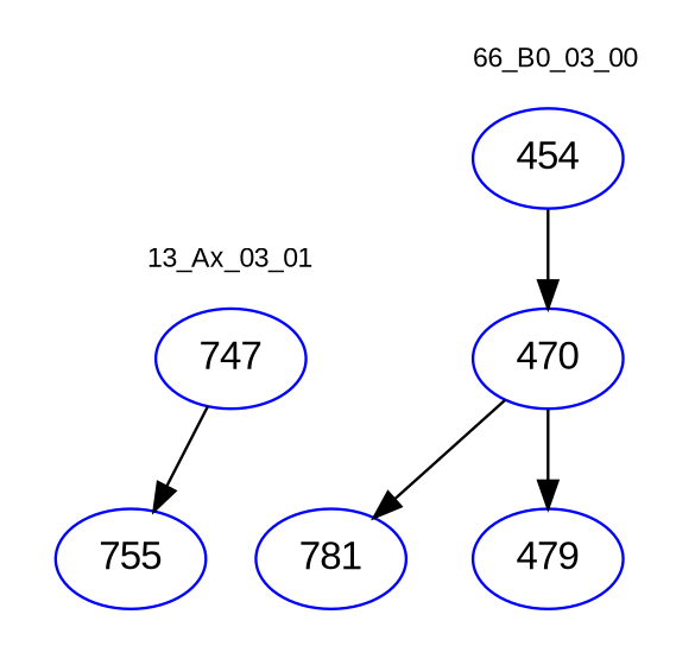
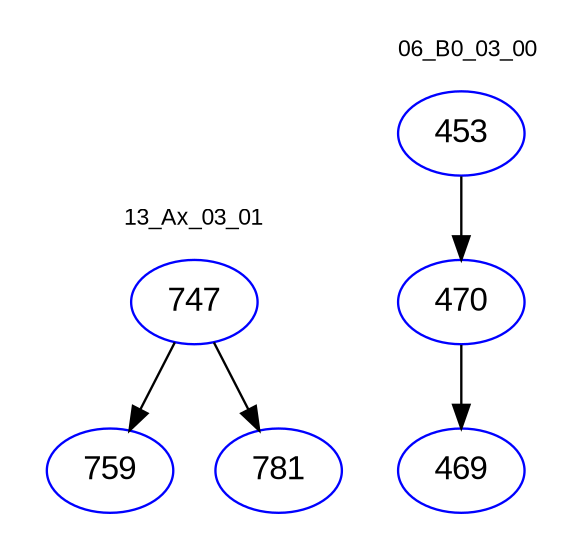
  digraph {
    fontname="Liberation Sans"
    node [color=blue fontname="Liberation Sans"]
    edge [color=black fontname="Liberation Sans"]
    n1 [label=747]
    n2 [label=781]
-   n3 [label=755]
-   n4 [label=454]
-   n5 [label=479]
+   n3 [label=759]
+   n4 [label=453]
+   n5 [label=469]
    n6 [label=470]
    subgraph cluster_1 {
      color=white
      fontsize=10
      label="13_Ax_03_01"
      n1
      n2
      n3
    }
    subgraph cluster_2 {
      color=white
      fontsize=10
-     label="66_B0_03_00"
+     label="06_B0_03_00"
      n4
      n5
      n6
    }
-   n6 -> n2
+   n1 -> n2
    n1 -> n3
    n4 -> n6
    n6 -> n5
  }
